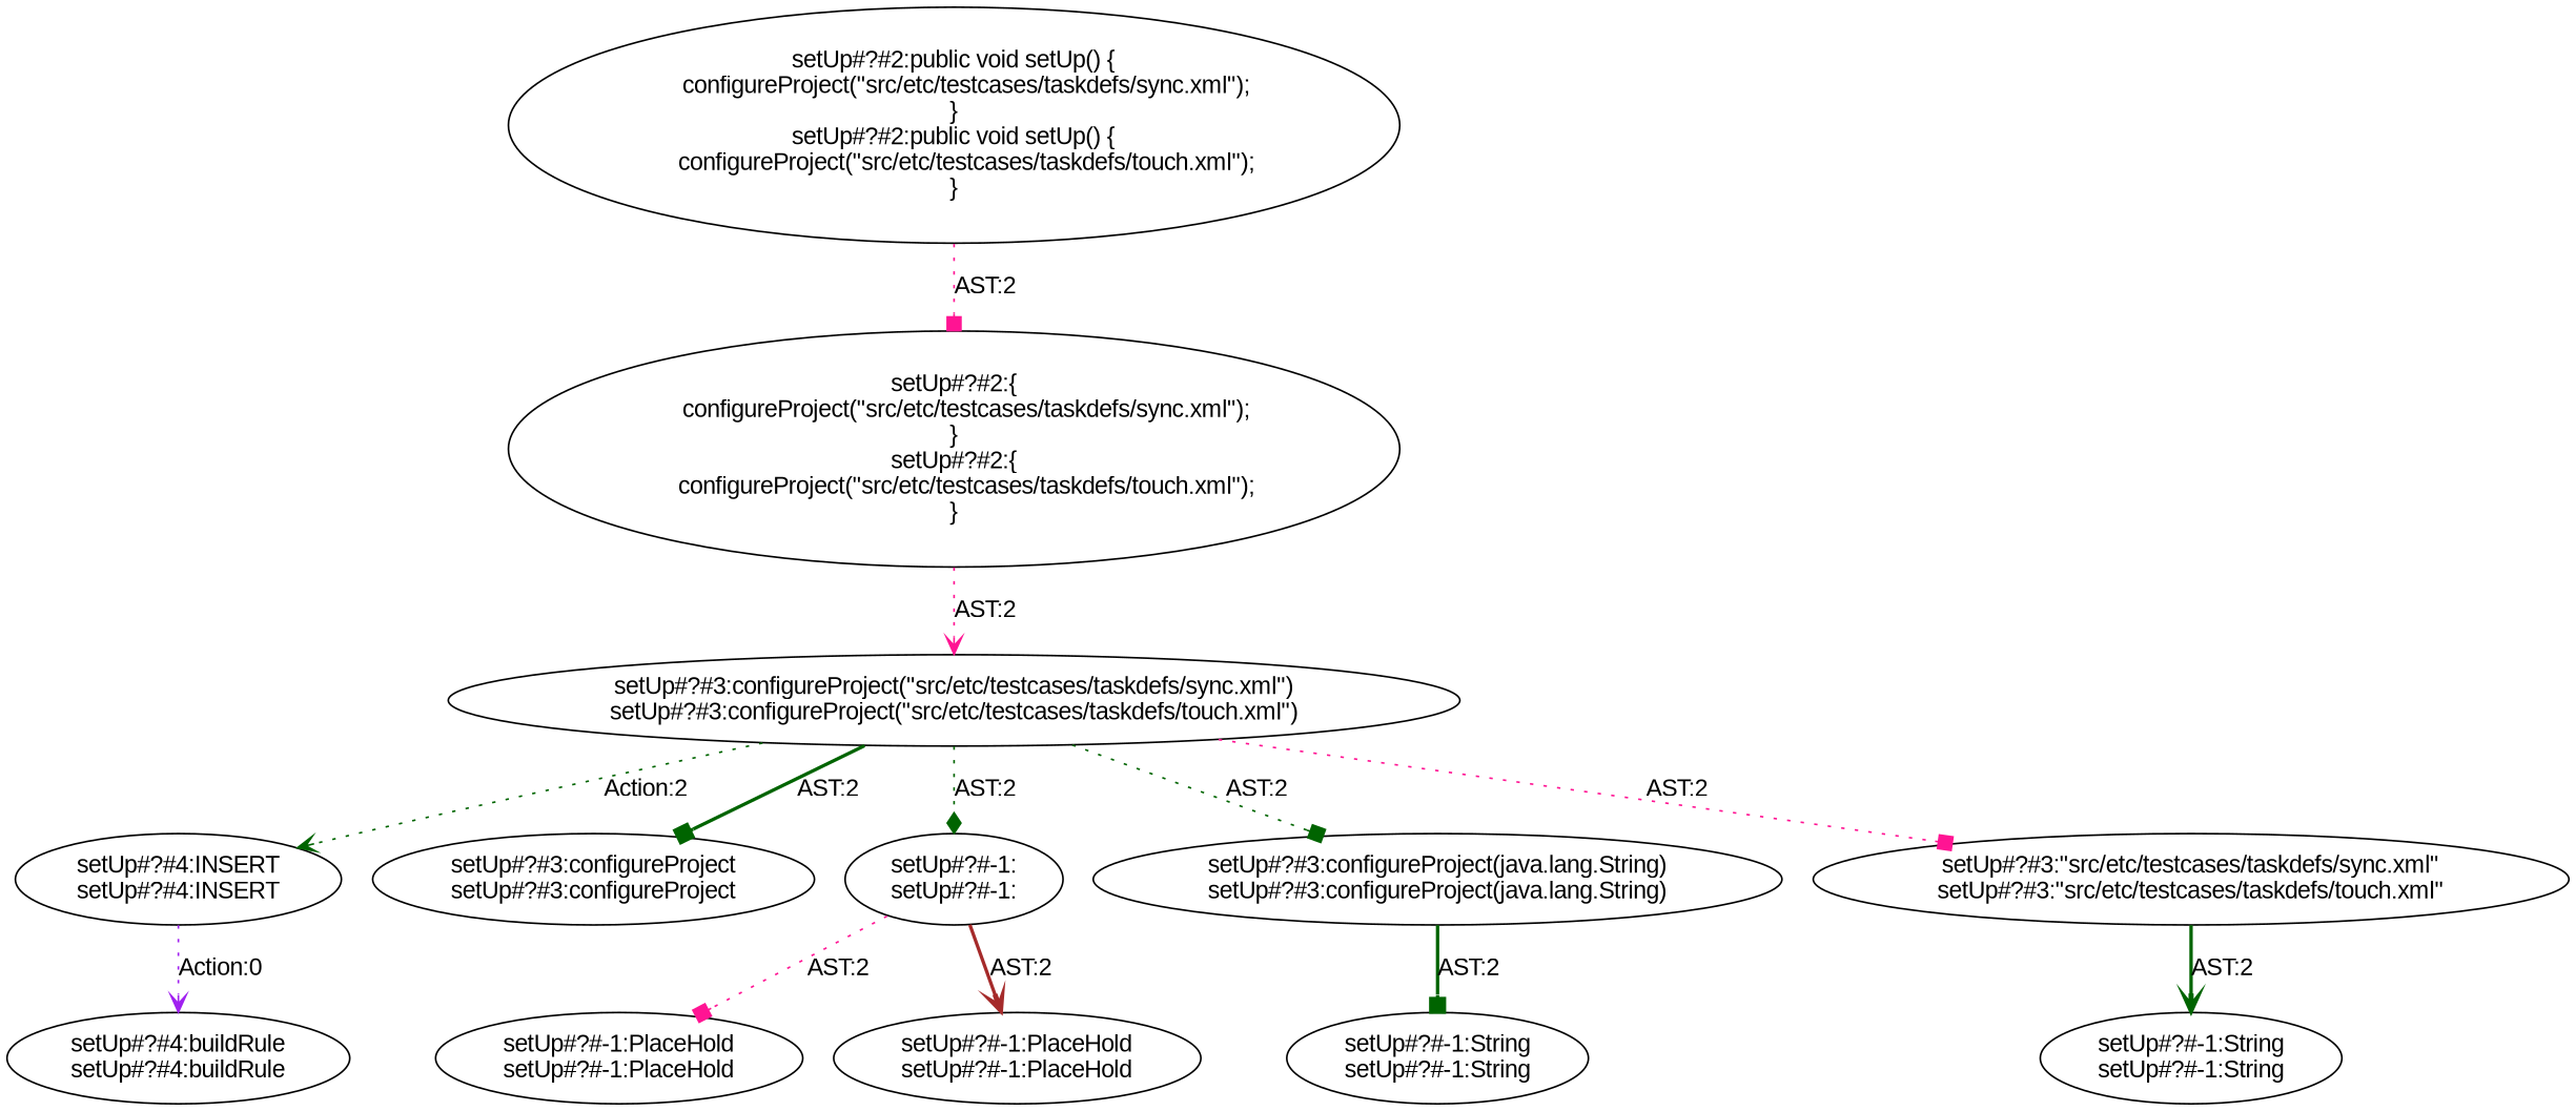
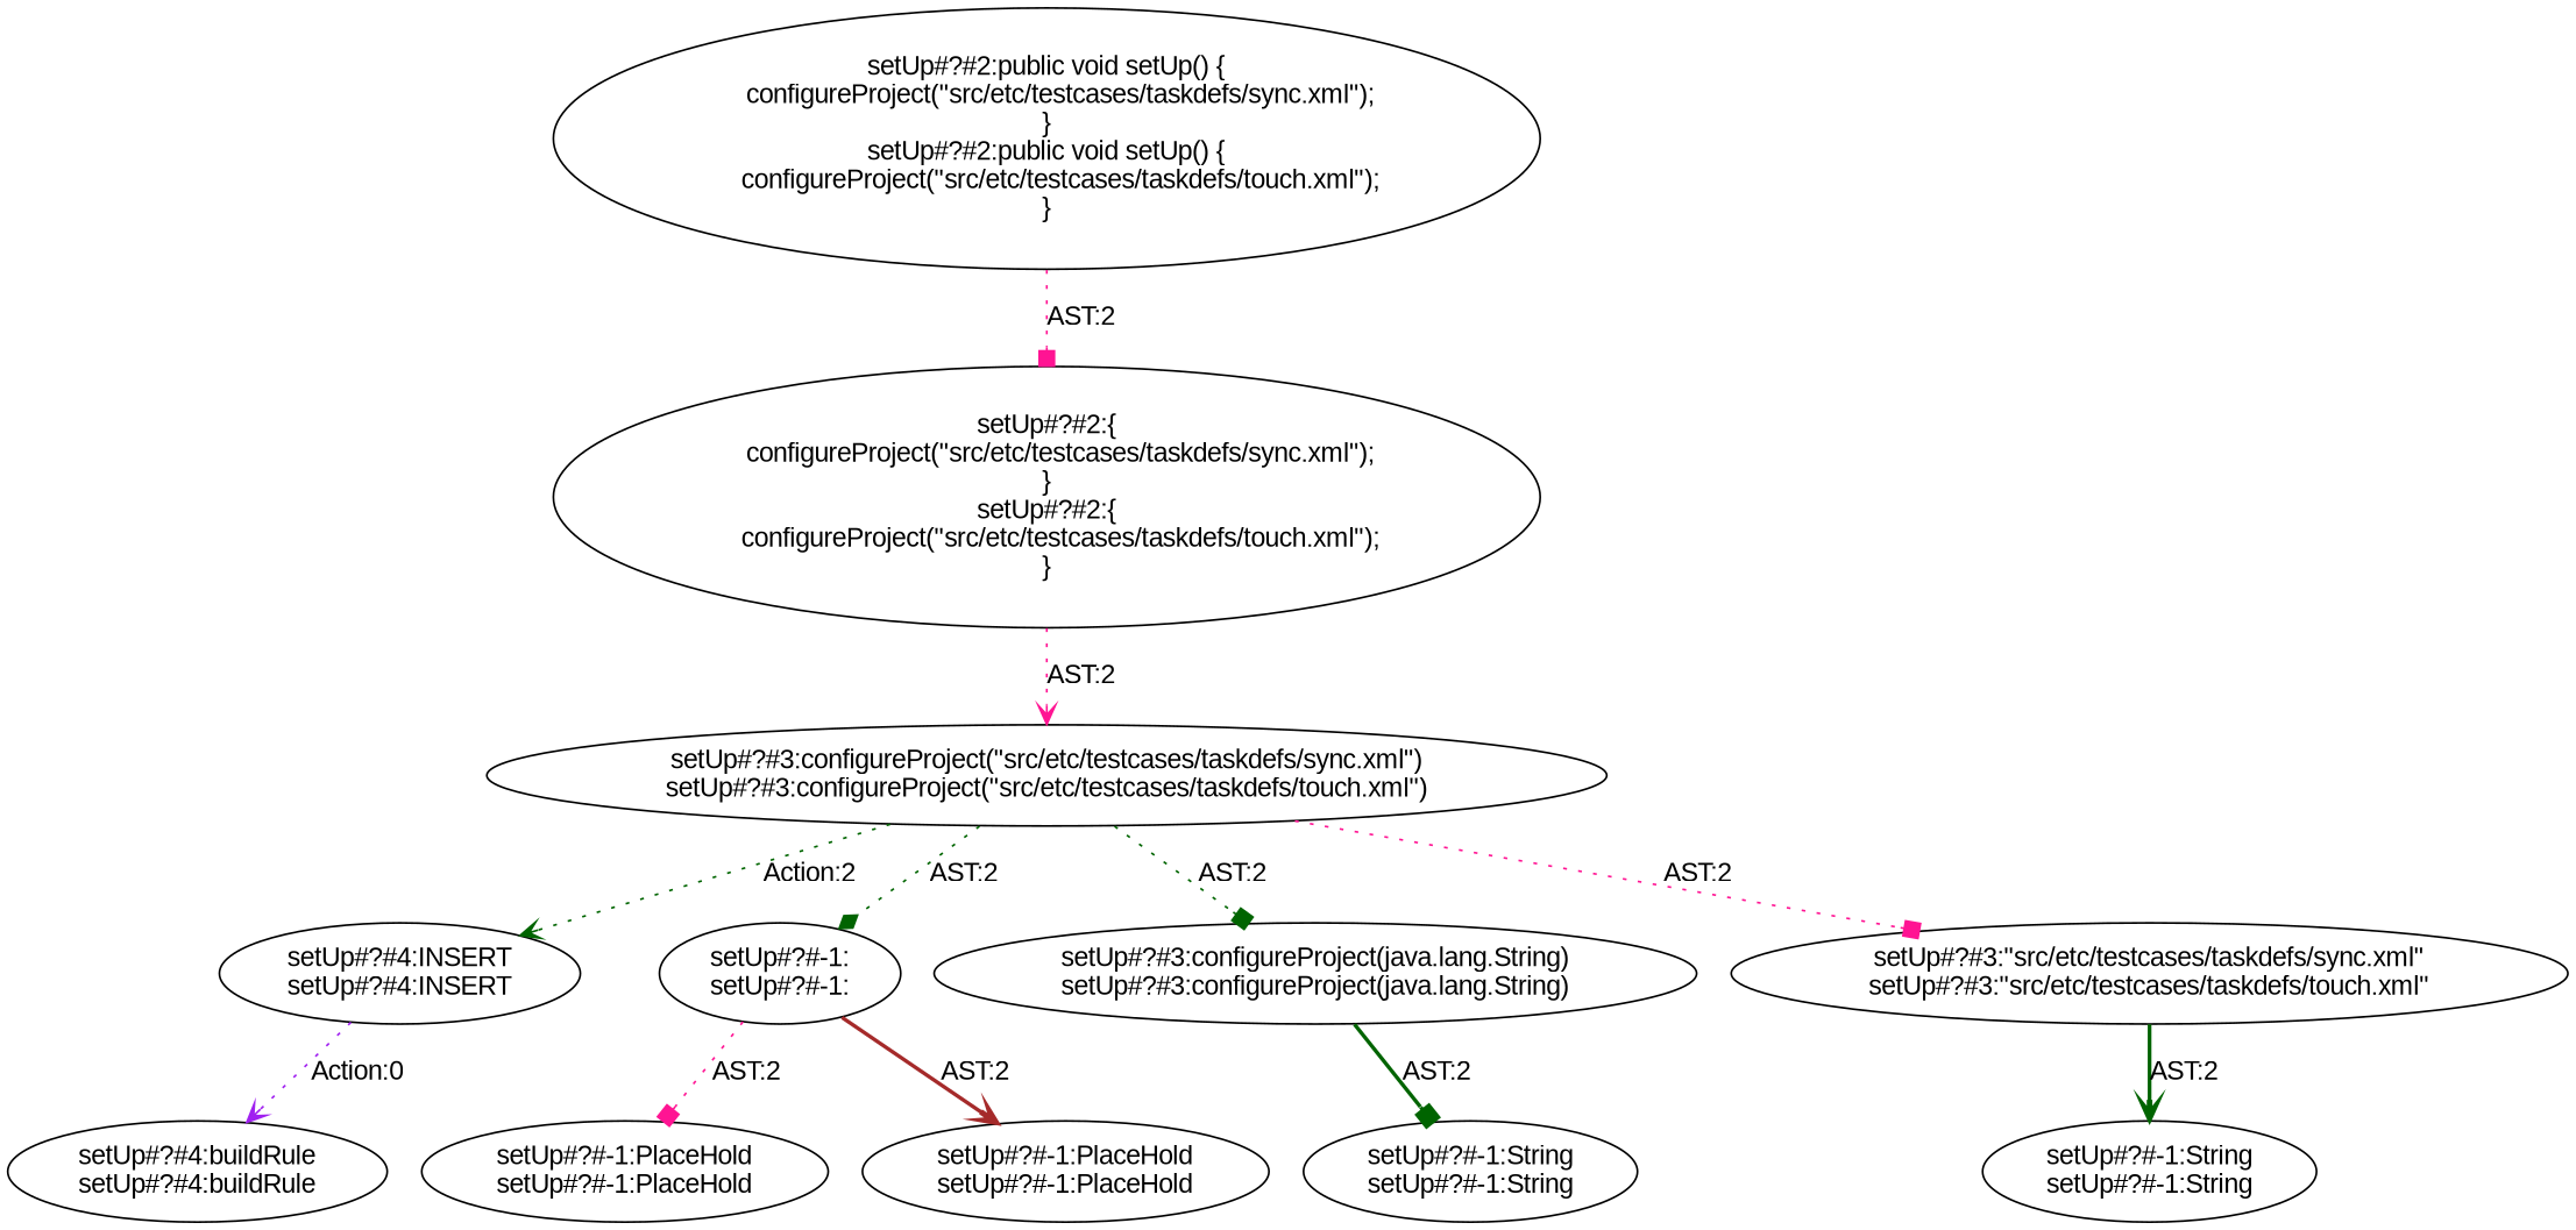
  digraph {
    fontname="Liberation Sans"
    node [fontname="Liberation Sans" shape=ellipse]
    edge [arrowhead=box color=darkgreen fontname="Liberation Sans" style=dotted]
    n1 [label="setUp#?#4:INSERT\nsetUp#?#4:INSERT"]
    n2 [label="setUp#?#4:buildRule\nsetUp#?#4:buildRule"]
    n3 [label="setUp#?#3:configureProject(\"src/etc/testcases/taskdefs/sync.xml\")\nsetUp#?#3:configureProject(\"src/etc/testcases/taskdefs/touch.xml\")"]
-   n4 [label="setUp#?#3:configureProject\nsetUp#?#3:configureProject"]
    n5 [label="setUp#?#-1:\nsetUp#?#-1:"]
    n6 [label="setUp#?#3:configureProject(java.lang.String)\nsetUp#?#3:configureProject(java.lang.String)"]
    n7 [label="setUp#?#3:\"src/etc/testcases/taskdefs/sync.xml\"\nsetUp#?#3:\"src/etc/testcases/taskdefs/touch.xml\""]
    n8 [label="setUp#?#-1:PlaceHold\nsetUp#?#-1:PlaceHold"]
    n9 [label="setUp#?#-1:PlaceHold\nsetUp#?#-1:PlaceHold"]
    n10 [label="setUp#?#-1:String\nsetUp#?#-1:String"]
    n11 [label="setUp#?#-1:String\nsetUp#?#-1:String"]
    n12 [label="setUp#?#2:\{\n    configureProject(\"src/etc/testcases/taskdefs/sync.xml\");\n\}\nsetUp#?#2:\{\n    configureProject(\"src/etc/testcases/taskdefs/touch.xml\");\n\}"]
    n13 [label="setUp#?#2:public void setUp() \{\n    configureProject(\"src/etc/testcases/taskdefs/sync.xml\");\n\}\nsetUp#?#2:public void setUp() \{\n    configureProject(\"src/etc/testcases/taskdefs/touch.xml\");\n\}"]
    n1 -> n2 [arrowhead=vee color=purple label="Action:0"]
    n3 -> n1 [arrowhead=vee label="Action:2"]
-   n3 -> n4 [label="AST:2" style=bold]
    n3 -> n5 [arrowhead=diamond label="AST:2"]
    n3 -> n6 [label="AST:2"]
    n3 -> n7 [color=deeppink label="AST:2"]
    n5 -> n8 [color=deeppink label="AST:2"]
    n5 -> n9 [arrowhead=vee color=brown label="AST:2" style=bold]
    n6 -> n10 [label="AST:2" style=bold]
    n7 -> n11 [arrowhead=vee label="AST:2" style=bold]
    n12 -> n3 [arrowhead=vee color=deeppink label="AST:2"]
    n13 -> n12 [color=deeppink label="AST:2"]
  }
